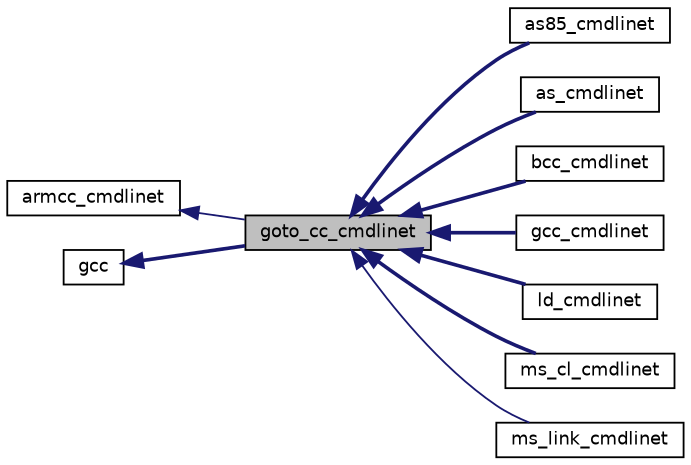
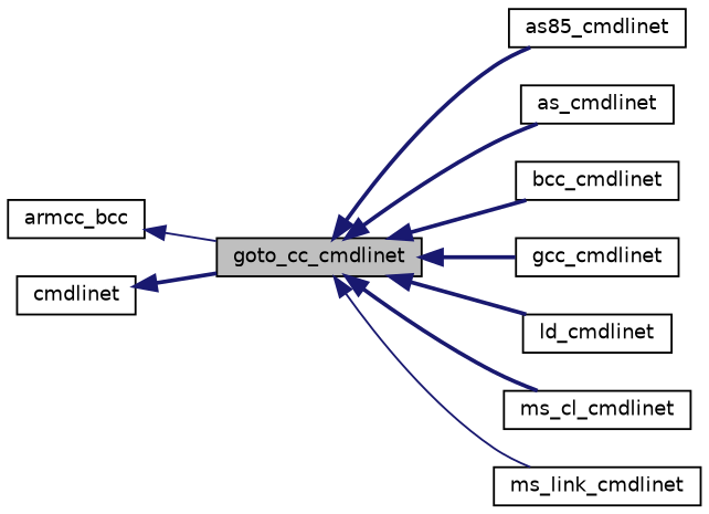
  digraph {
    rankdir=LR
    node [color=black fontname=Helvetica fontsize=10 shape=record]
    edge [color=midnightblue dir=back fontname=Helvetica fontsize=10 labelfontname=Helvetica labelfontsize=10 style=bold]
    n1 [fillcolor=grey75 fontcolor=black height=0.2 label=goto_cc_cmdlinet style=filled width=0.4]
    n2 [height=0.2 label=as85_cmdlinet width=0.4]
    n3 [height=0.2 label=as_cmdlinet width=0.4]
    n4 [height=0.2 label=bcc_cmdlinet width=0.4]
    n5 [height=0.2 label=gcc_cmdlinet width=0.4]
    n6 [height=0.2 label=ld_cmdlinet width=0.4]
    n7 [height=0.2 label=ms_cl_cmdlinet width=0.4]
    n8 [height=0.2 label=ms_link_cmdlinet width=0.4]
-   n9 [height=0.2 label=armcc_cmdlinet width=0.4]
-   n10 [height=0.2 label=gcc width=0.4]
+   n9 [height=0.2 label=armcc_bcc width=0.4]
+   n10 [height=0.2 label=cmdlinet width=0.4]
    n1 -> n2
    n1 -> n3
    n1 -> n4
    n1 -> n5
    n1 -> n6
    n1 -> n7
    n1 -> n8 [style=solid]
    n9 -> n1 [style=solid]
    n10 -> n1
  }
